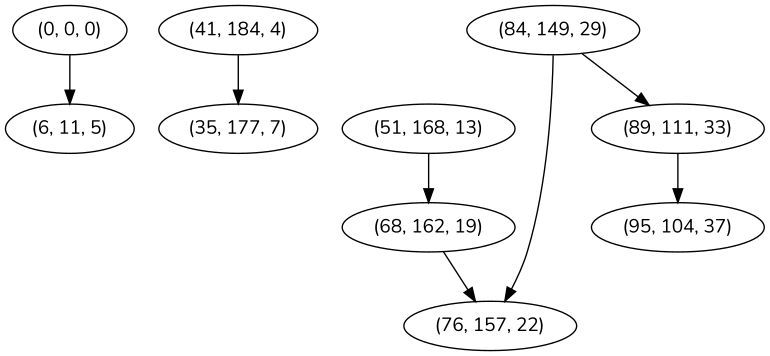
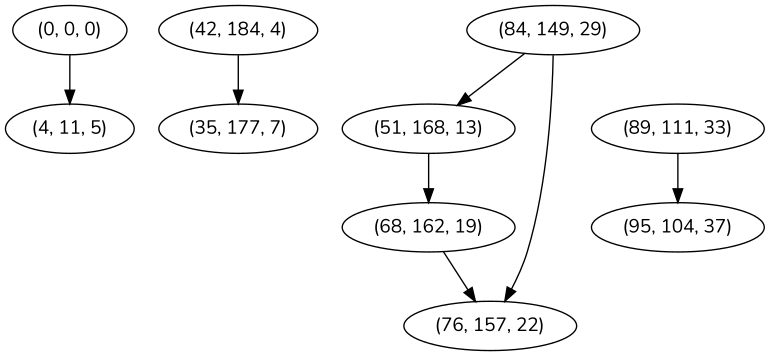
  digraph {
    fontname=Nunito
    node [fontname=Nunito]
    edge [fontname=Nunito]
    "(0, 0, 0)"
-   "(6, 11, 5)"
+   "(6, 11, 5)" [label="(4, 11, 5)"]
    n3 [label="(35, 177, 7)"]
-   "(42, 184, 4)" [label="(41, 184, 4)"]
+   "(42, 184, 4)"
    "(51, 168, 13)"
    "(68, 162, 19)"
    "(76, 157, 22)"
    "(84, 149, 29)"
    "(89, 111, 33)"
    "(95, 104, 37)"
    "(0, 0, 0)" -> "(6, 11, 5)"
    "(42, 184, 4)" -> n3
    "(51, 168, 13)" -> "(68, 162, 19)"
    "(68, 162, 19)" -> "(76, 157, 22)"
    "(84, 149, 29)" -> "(76, 157, 22)"
-   "(84, 149, 29)" -> "(89, 111, 33)"
+   "(84, 149, 29)" -> "(51, 168, 13)"
    "(89, 111, 33)" -> "(95, 104, 37)"
  }
